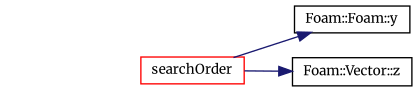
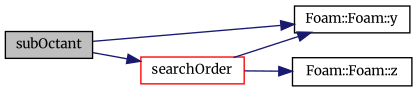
  digraph {
    fontname=Merriweather
    rankdir=LR
    node [color=black fontname=Merriweather fontsize=10 shape=record]
    edge [color=midnightblue fontname=Merriweather fontsize=10 labelfontname=FreeSans labelfontsize=10 style=solid]
+   n1 [fillcolor=grey75 fontcolor=black height=0.2 label=subOctant style=filled width=0.4]
    n2 [color=red height=0.2 label=searchOrder width=0.4]
    n3 [height=0.2 label="Foam::Foam::y" width=0.4]
-   n4 [height=0.2 label="Foam::Vector::z" width=0.4]
+   n4 [height=0.2 label="Foam::Foam::z" width=0.4]
+   n1 -> n2
+   n1 -> n3
    n2 -> n3
    n2 -> n4
  }
